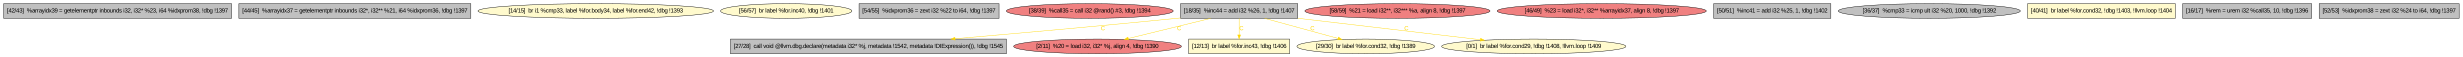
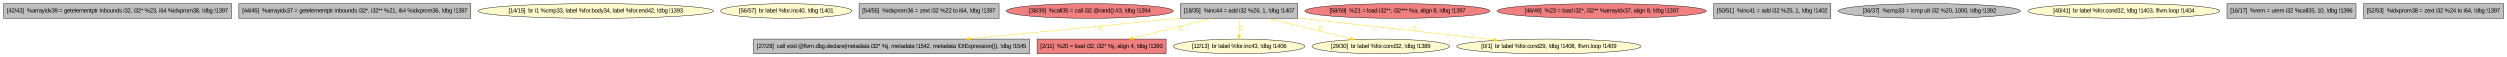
  digraph {
    fontname="Liberation Sans"
    node [fillcolor=grey fontname="Liberation Sans" shape=ellipse style=filled]
    edge [color=gold fontcolor=gold fontname="Liberation Sans" penwidth=1.0 style=solid]
    n1 [label="[42/43]  %arrayidx39 = getelementptr inbounds i32, i32* %23, i64 %idxprom38, !dbg !1397" shape=rectangle]
    n2 [label="[44/45]  %arrayidx37 = getelementptr inbounds i32*, i32** %21, i64 %idxprom36, !dbg !1397" shape=rectangle]
    n3 [fillcolor=lemonchiffon label="[14/15]  br i1 %cmp33, label %for.body34, label %for.end42, !dbg !1393"]
    n4 [fillcolor=lemonchiffon label="[56/57]  br label %for.inc40, !dbg !1401"]
    n5 [label="[54/55]  %idxprom36 = zext i32 %22 to i64, !dbg !1397" shape=rectangle]
    n6 [fillcolor=lightcoral label="[38/39]  %call35 = call i32 @rand() #3, !dbg !1394"]
    n7 [label="[27/28]  call void @llvm.dbg.declare(metadata i32* %j, metadata !1542, metadata !DIExpression()), !dbg !1545" shape=rectangle]
    n8 [fillcolor=lightcoral label="[58/59]  %21 = load i32**, i32*** %a, align 8, !dbg !1397"]
    n9 [fillcolor=lightcoral label="[46/49]  %23 = load i32*, i32** %arrayidx37, align 8, !dbg !1397"]
    n10 [label="[50/51]  %inc41 = add i32 %25, 1, !dbg !1402" shape=rectangle]
-   n11 [fillcolor=lightcoral label="[2/11]  %20 = load i32, i32* %j, align 4, !dbg !1390"]
+   n11 [fillcolor=lightcoral label="[2/11]  %20 = load i32, i32* %j, align 4, !dbg !1390" shape=box]
    n12 [label="[36/37]  %cmp33 = icmp ult i32 %20, 1000, !dbg !1392"]
-   n13 [fillcolor=lemonchiffon label="[12/13]  br label %for.inc43, !dbg !1406" shape=box]
+   n13 [fillcolor=lemonchiffon label="[12/13]  br label %for.inc43, !dbg !1406"]
    n14 [fillcolor=lemonchiffon label="[29/30]  br label %for.cond32, !dbg !1389"]
-   n15 [fillcolor=lemonchiffon label="[40/41]  br label %for.cond32, !dbg !1403, !llvm.loop !1404" shape=box]
+   n15 [fillcolor=lemonchiffon label="[40/41]  br label %for.cond32, !dbg !1403, !llvm.loop !1404"]
    n16 [fillcolor=lemonchiffon label="[0/1]  br label %for.cond29, !dbg !1408, !llvm.loop !1409"]
    n17 [label="[16/17]  %rem = urem i32 %call35, 10, !dbg !1396" shape=rectangle]
    n18 [label="[52/53]  %idxprom38 = zext i32 %24 to i64, !dbg !1397" shape=rectangle]
    n19 [label="[18/35]  %inc44 = add i32 %26, 1, !dbg !1407" shape=rectangle]
    n19 -> n7 [label=C]
    n19 -> n11 [label=C]
    n19 -> n13 [label=C]
    n19 -> n14 [label=C]
    n19 -> n16 [label=C]
  }
